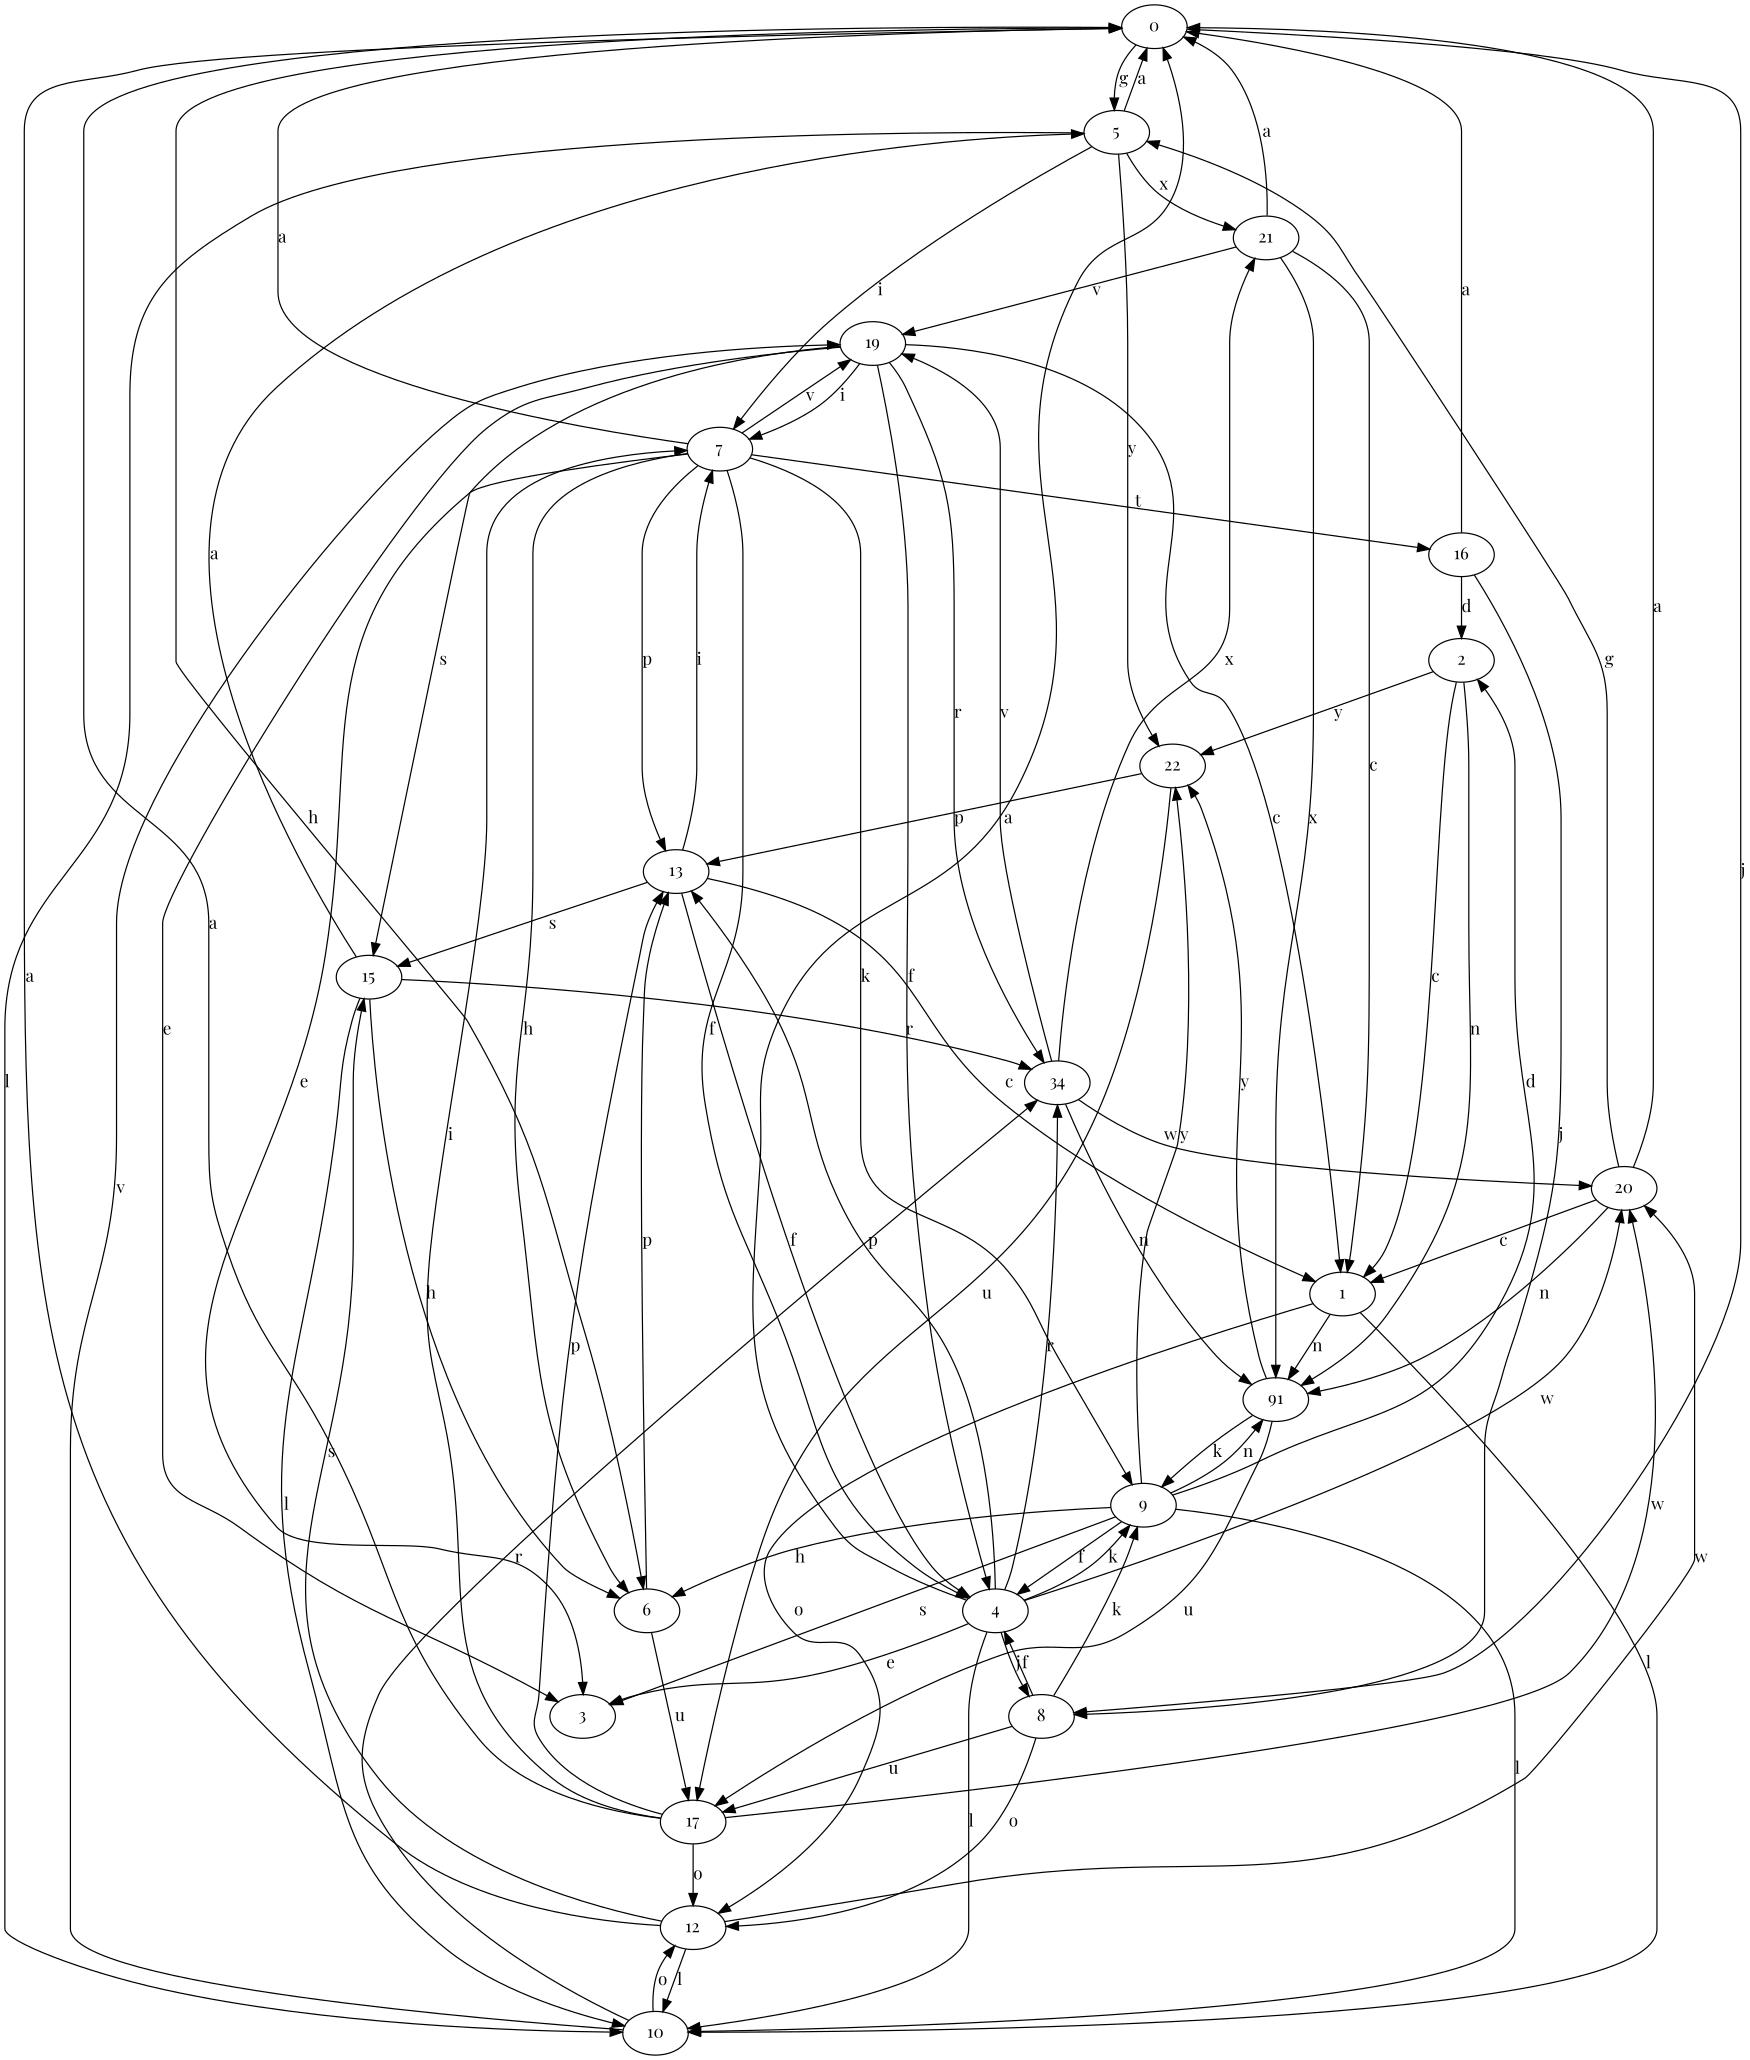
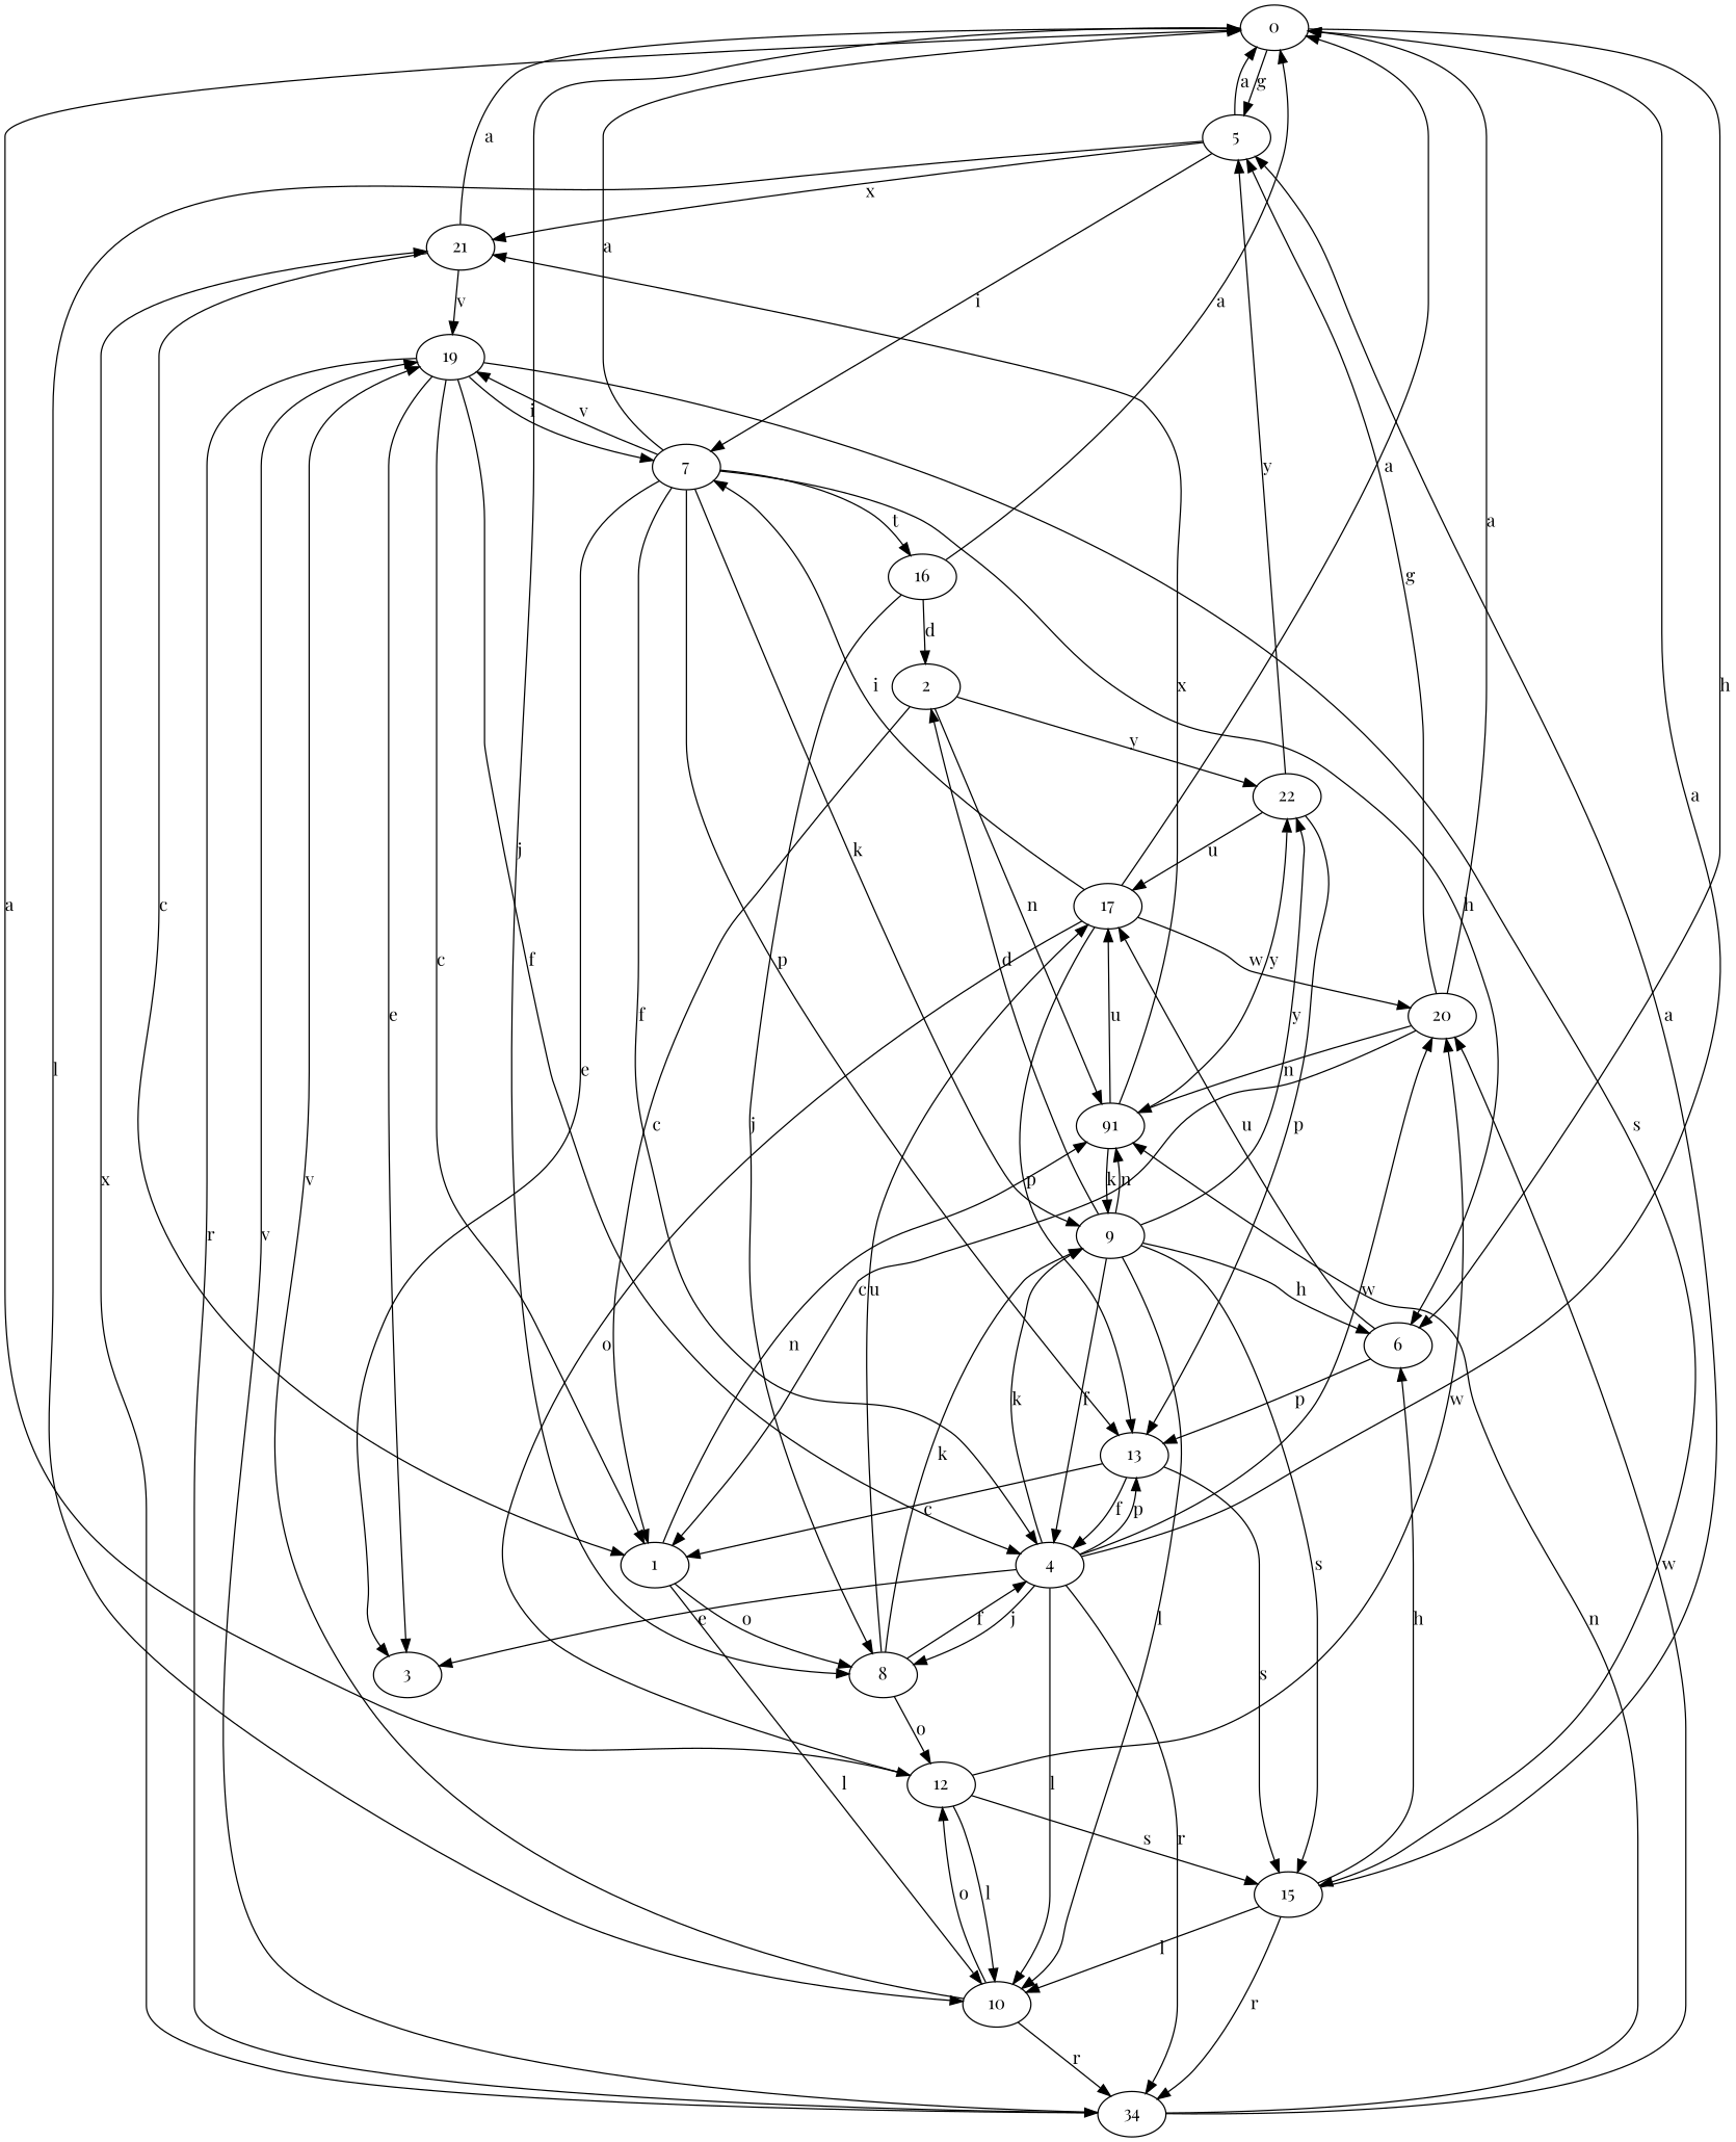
  strict digraph {
    fontname="Playfair Display"
    node [fontname="Playfair Display"]
    edge [fontname="Playfair Display"]
    0
    5
    6
    8
    10
    22
    7
    21
    13
    17
    12
    4
    9
    1
    n15 [label=91]
    n16 [label=34]
    19
    20
    15
    2
    3
    16
    0 -> 5 [label=g]
    0 -> 6 [label=h]
    0 -> 8 [label=j]
    5 -> 0 [label=a]
    5 -> 10 [label=l]
-   5 -> 22 [label=y]
+   22 -> 5 [label=y]
    5 -> 7 [label=i]
    5 -> 21 [label=x]
    6 -> 13 [label=p]
    6 -> 17 [label=u]
    8 -> 17 [label=u]
    8 -> 12 [label=o]
    8 -> 4 [label=f]
    8 -> 9 [label=k]
    10 -> 12 [label=o]
    10 -> n16 [label=r]
    10 -> 19 [label=v]
    22 -> 13 [label=p]
    22 -> 17 [label=u]
    7 -> 0 [label=a]
    7 -> 6 [label=h]
    7 -> 13 [label=p]
    7 -> 4 [label=f]
    7 -> 9 [label=k]
    7 -> 19 [label=v]
    7 -> 3 [label=e]
    7 -> 16 [label=t]
    21 -> 0 [label=a]
    21 -> 1 [label=c]
    21 -> 19 [label=v]
-   13 -> 7 [label=i]
    13 -> 4 [label=f]
    13 -> 1 [label=c]
    13 -> 15 [label=s]
    17 -> 0 [label=a]
    17 -> 7 [label=i]
    17 -> 13 [label=p]
    17 -> 12 [label=o]
    17 -> 20 [label=w]
    12 -> 0 [label=a]
    12 -> 10 [label=l]
    12 -> 20 [label=w]
    12 -> 15 [label=s]
    4 -> 0 [label=a]
    4 -> 8 [label=j]
    4 -> 10 [label=l]
    4 -> 13 [label=p]
    4 -> 9 [label=k]
    4 -> n16 [label=r]
    4 -> 20 [label=w]
    4 -> 3 [label=e]
    9 -> 6 [label=h]
    9 -> 10 [label=l]
    9 -> 22 [label=y]
    9 -> 4 [label=f]
    9 -> n15 [label=n]
-   9 -> 3 [label=s]
+   9 -> 15 [label=s]
    9 -> 2 [label=d]
    1 -> 10 [label=l]
-   1 -> 12 [label=o]
+   1 -> 8 [label=o]
    1 -> n15 [label=n]
    n15 -> 22 [label=y]
-   21 -> n15 [label=x]
+   n15 -> 21 [label=x]
    n15 -> 17 [label=u]
    n15 -> 9 [label=k]
    n16 -> 21 [label=x]
    n16 -> n15 [label=n]
    n16 -> 19 [label=v]
    n16 -> 20 [label=w]
    19 -> 7 [label=i]
    19 -> 4 [label=f]
    19 -> 1 [label=c]
    19 -> n16 [label=r]
    19 -> 15 [label=s]
    19 -> 3 [label=e]
    20 -> 0 [label=a]
    20 -> 5 [label=g]
    20 -> 1 [label=c]
    20 -> n15 [label=n]
    15 -> 5 [label=a]
    15 -> 6 [label=h]
    15 -> 10 [label=l]
    15 -> n16 [label=r]
    2 -> 22 [label=y]
    2 -> 1 [label=c]
    2 -> n15 [label=n]
    16 -> 0 [label=a]
    16 -> 8 [label=j]
    16 -> 2 [label=d]
  }
